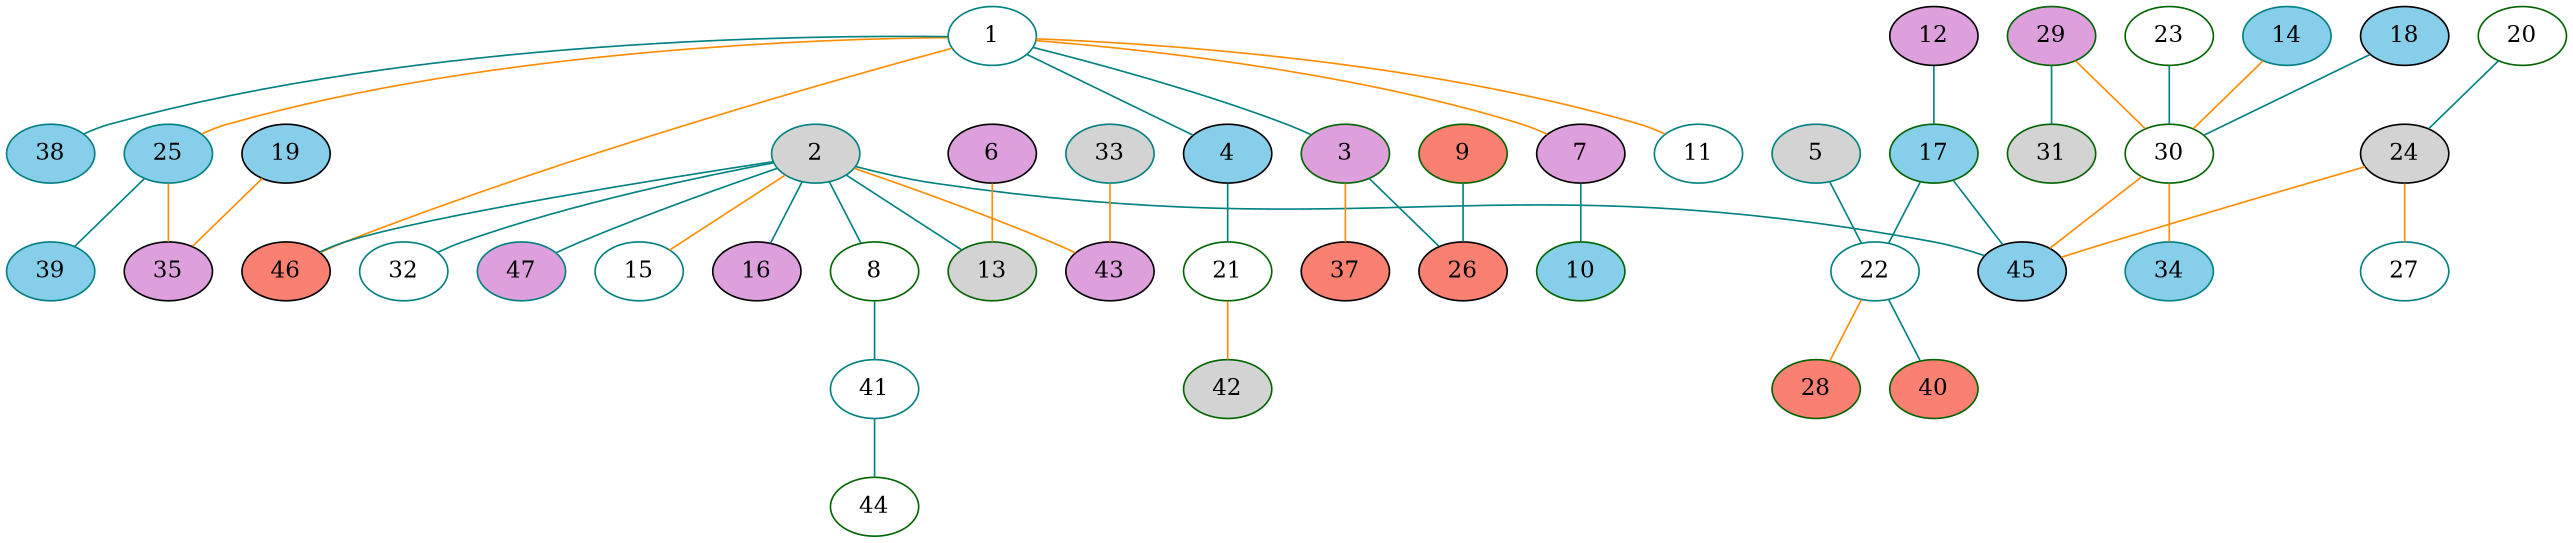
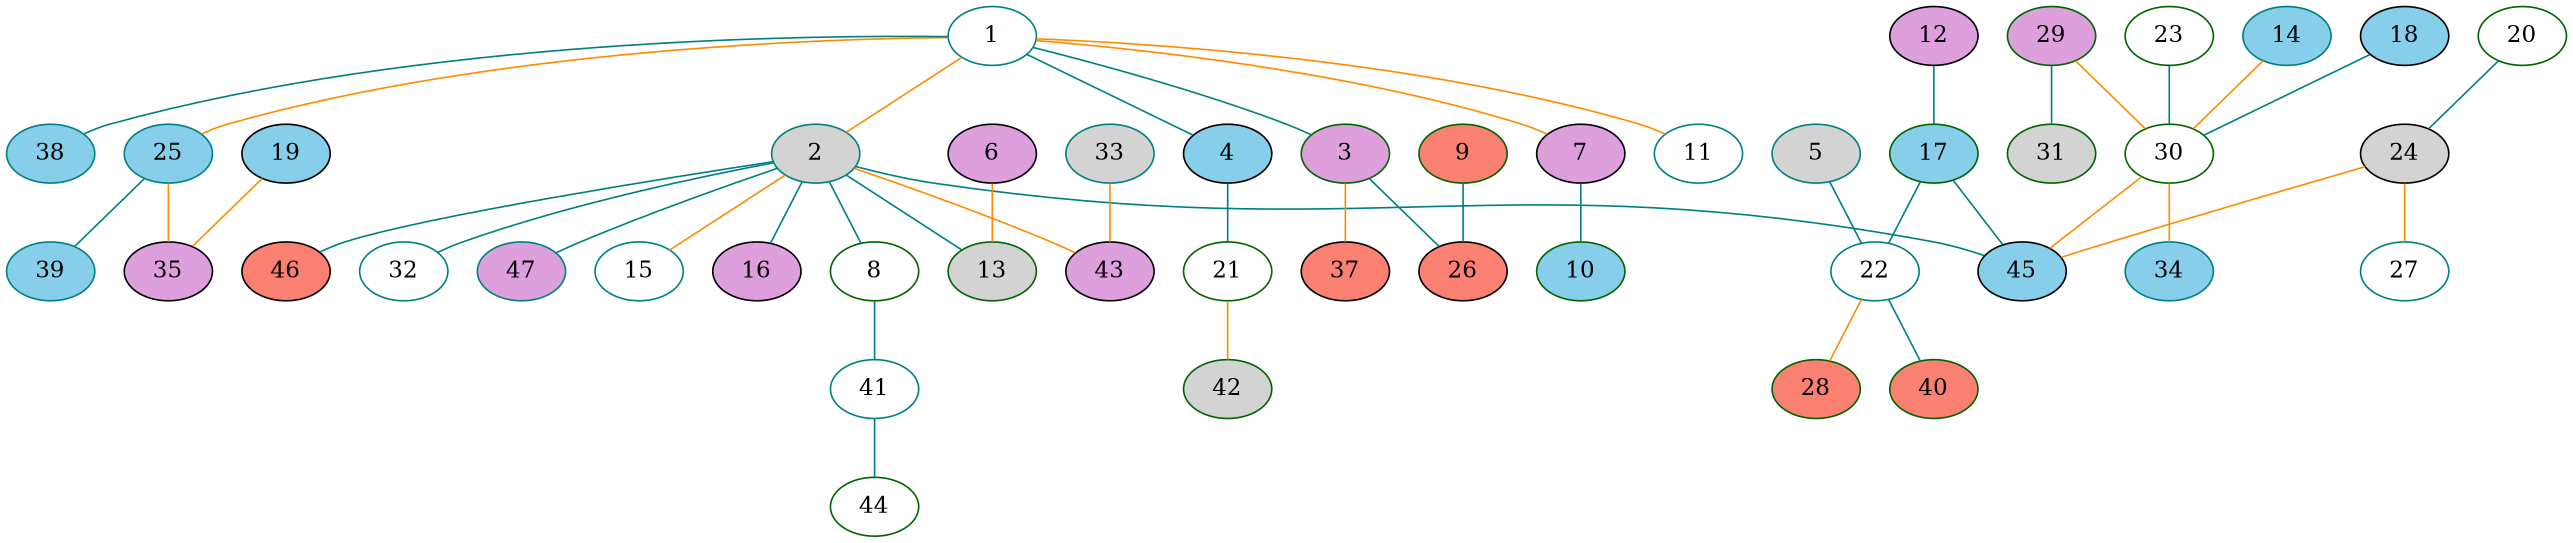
  graph {
    node [color=teal fillcolor=white style=filled]
    edge [color=teal weight=1.0]
    1
    2 [fillcolor=lightgrey]
    3 [color=darkgreen fillcolor=plum]
    4 [color=black fillcolor=skyblue]
    7 [color=black fillcolor=plum]
    11
    25 [fillcolor=skyblue]
    38 [fillcolor=skyblue]
    8 [color=darkgreen]
    13 [color=darkgreen fillcolor=lightgrey]
    15
    16 [color=black fillcolor=plum]
    32
    43 [color=black fillcolor=plum]
    45 [color=black fillcolor=skyblue]
    46 [color=black fillcolor=salmon]
    47 [fillcolor=plum]
    26 [color=black fillcolor=salmon]
    37 [color=black fillcolor=salmon]
    21 [color=darkgreen]
    10 [color=darkgreen fillcolor=skyblue]
    35 [color=black fillcolor=plum]
    39 [fillcolor=skyblue]
    41
    42 [color=darkgreen fillcolor=lightgrey]
    5 [fillcolor=lightgrey]
    22
    28 [color=darkgreen fillcolor=salmon]
    40 [color=darkgreen fillcolor=salmon]
    6 [color=black fillcolor=plum]
    44 [color=darkgreen]
    9 [color=darkgreen fillcolor=salmon]
    12 [color=black fillcolor=plum]
    17 [color=darkgreen fillcolor=skyblue]
    14 [fillcolor=skyblue]
    30 [color=darkgreen]
    34 [fillcolor=skyblue]
    18 [color=black fillcolor=skyblue]
    19 [color=black fillcolor=skyblue]
    24 [color=black fillcolor=lightgrey]
    20 [color=darkgreen]
    27
    23 [color=darkgreen]
    29 [color=darkgreen fillcolor=plum]
    31 [color=darkgreen fillcolor=lightgrey]
    33 [fillcolor=lightgrey]
-   1 -- 46 [color=darkorange]
+   1 -- 2 [color=darkorange]
    1 -- 3
    1 -- 4
    1 -- 7 [color=darkorange]
    1 -- 11 [color=darkorange]
    1 -- 25 [color=darkorange]
    1 -- 38
    2 -- 8
    2 -- 13
    2 -- 15 [color=darkorange]
    2 -- 16
    2 -- 32
    2 -- 43 [color=darkorange]
    2 -- 45
    2 -- 46
    2 -- 47
    3 -- 26
    3 -- 37 [color=darkorange]
    4 -- 21
    7 -- 10
    25 -- 35 [color=darkorange]
    25 -- 39
    8 -- 41
    21 -- 42 [color=darkorange]
    41 -- 44
    5 -- 22
    22 -- 28 [color=darkorange]
    22 -- 40
    6 -- 13 [color=darkorange]
    9 -- 26
    12 -- 17
    17 -- 45
    17 -- 22
    14 -- 30 [color=darkorange]
    30 -- 45 [color=darkorange]
    30 -- 34 [color=darkorange]
    18 -- 30
    19 -- 35 [color=darkorange]
    24 -- 45 [color=darkorange]
    24 -- 27 [color=darkorange]
    20 -- 24
    23 -- 30
    29 -- 30 [color=darkorange]
    29 -- 31
    33 -- 43 [color=darkorange]
  }
